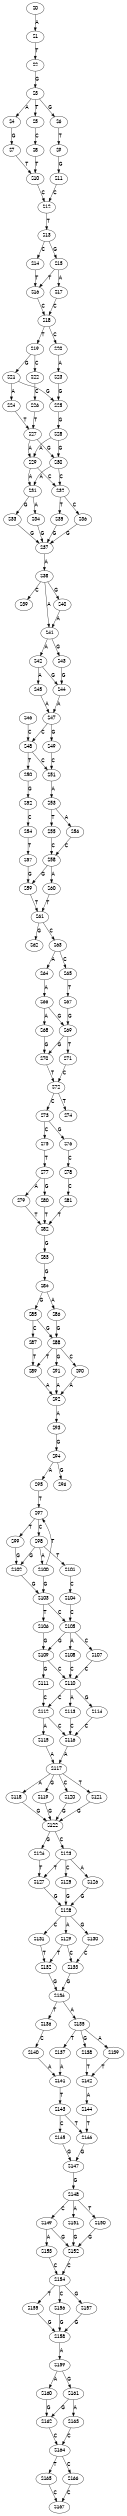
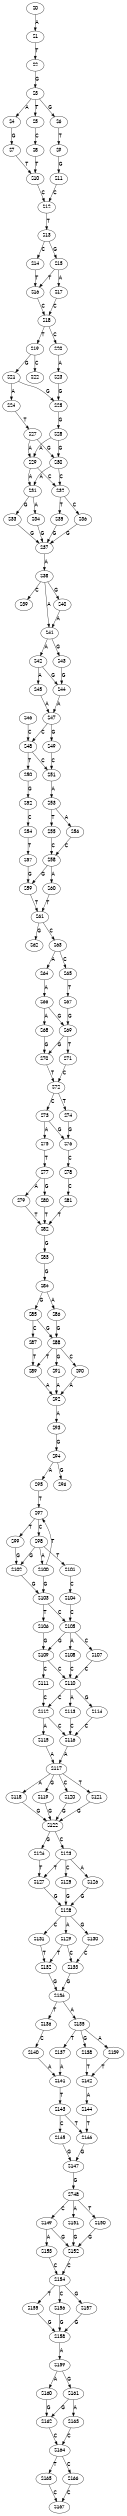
  strict digraph {
    fontname=Lato
    node [fontname=Lato]
    edge [fontname=Lato]
    S0
    S1
    S2
    S3
    S4
    S5
    S6
    S7
    S8
    S9
    S10
    S11
    S12
    S13
    S14
    S15
    S16
    S17
    S18
    S19
    S20
    S21
    S22
    S23
    S24
    S25
-   S26
    S27
    S28
    S29
    S30
    S31
    S32
    S33
    S34
    S35
    S36
    S37
    S38
    S39
    S40
    S41
    S42
    S43
    S44
    S45
    S47
    S46
    S48
    S49
    S50
    S51
    S52
    S53
    S54
    S55
    S56
    S57
    S58
    S59
    S60
    S61
    S62
    S63
    S64
    S65
    S66
    S67
    S68
    S69
    S70
    S71
    S72
    S73
    S74
    S75
    S76
    S77
    S78
    S79
    S80
    S81
    S82
    S83
    S84
    S85
    S86
    S87
    S88
    S89
    S90
    S91
    S92
    S93
    S94
    S95
    S96
    S97
    S98
    S99
    S100
    S101
    S102
    S103
    S104
    S105
    S106
    S107
    S108
    S109
    S110
    S111
    S112
    S113
    S114
    S115
    S116
    S117
    S118
    S119
    S120
    S121
    S122
    S123
    S124
    S125
    S126
    S127
    S128
    S129
    S130
    S131
    S132
    S133
    S134
    S135
    S136
    S137
    S138
    S139
    S140
    S141
    S142
    S143
    S144
    S145
    S146
    S147
-   S148
+   S148 [label=S748]
    S149
    S150
    S151
    S152
    S153
    S154
    S155
    S156
    S157
    S158
    S159
    S160
    S161
    S162
    S163
    S164
    S165
    S166
    S167
    S0 -> S1 [label=A]
    S1 -> S2 [label=T]
    S2 -> S3 [label=G]
    S3 -> S4 [label=A]
    S3 -> S5 [label=T]
    S3 -> S6 [label=G]
    S4 -> S7 [label=G]
    S5 -> S8 [label=C]
    S6 -> S9 [label=T]
    S7 -> S10 [label=T]
    S8 -> S10 [label=T]
    S9 -> S11 [label=G]
    S10 -> S12 [label=C]
    S11 -> S12 [label=C]
    S12 -> S13 [label=T]
    S13 -> S14 [label=C]
    S13 -> S15 [label=G]
    S14 -> S16 [label=T]
    S15 -> S16 [label=T]
    S15 -> S17 [label=A]
    S16 -> S18 [label=C]
    S17 -> S18 [label=C]
    S18 -> S19 [label=T]
    S18 -> S20 [label=C]
    S19 -> S21 [label=G]
    S19 -> S22 [label=C]
    S20 -> S23 [label=A]
    S21 -> S24 [label=A]
    S21 -> S25 [label=G]
-   S22 -> S26 [label=C]
    S23 -> S25 [label=G]
    S24 -> S27 [label=T]
    S25 -> S28 [label=G]
-   S26 -> S27 [label=T]
    S27 -> S29 [label=A]
    S27 -> S30 [label=G]
    S28 -> S29 [label=A]
    S28 -> S30 [label=G]
    S29 -> S31 [label=A]
    S29 -> S32 [label=C]
    S30 -> S31 [label=A]
    S30 -> S32 [label=C]
    S31 -> S33 [label=G]
    S31 -> S34 [label=A]
    S32 -> S35 [label=T]
    S32 -> S36 [label=C]
    S33 -> S37 [label=G]
    S34 -> S37 [label=G]
    S35 -> S37 [label=G]
    S36 -> S37 [label=G]
    S37 -> S38 [label=A]
    S38 -> S39 [label=C]
    S38 -> S40 [label=G]
    S38 -> S41 [label=A]
    S40 -> S41 [label=A]
    S41 -> S42 [label=A]
    S41 -> S43 [label=G]
    S42 -> S44 [label=G]
    S42 -> S45 [label=A]
    S43 -> S44 [label=G]
    S44 -> S47 [label=A]
    S45 -> S47 [label=A]
    S47 -> S48 [label=C]
    S47 -> S49 [label=G]
    S46 -> S48 [label=C]
    S48 -> S50 [label=T]
    S48 -> S51 [label=C]
    S49 -> S51 [label=C]
    S50 -> S52 [label=G]
    S51 -> S53 [label=A]
    S52 -> S54 [label=C]
    S53 -> S55 [label=T]
    S53 -> S56 [label=A]
    S54 -> S57 [label=T]
    S55 -> S58 [label=C]
    S56 -> S58 [label=C]
    S57 -> S59 [label=G]
    S58 -> S59 [label=G]
    S58 -> S60 [label=A]
    S59 -> S61 [label=T]
    S60 -> S61 [label=T]
    S61 -> S62 [label=G]
    S61 -> S63 [label=C]
    S63 -> S64 [label=A]
    S63 -> S65 [label=C]
    S64 -> S66 [label=A]
    S65 -> S67 [label=T]
    S66 -> S68 [label=A]
    S66 -> S69 [label=G]
    S67 -> S69 [label=G]
    S68 -> S70 [label=G]
    S69 -> S70 [label=G]
    S69 -> S71 [label=T]
    S70 -> S72 [label=T]
    S71 -> S72 [label=C]
    S72 -> S73 [label=C]
    S72 -> S74 [label=T]
-   S73 -> S75 [label=C]
+   S73 -> S75 [label=A]
    S73 -> S76 [label=G]
+   S74 -> S76 [label=G]
    S75 -> S77 [label=T]
    S76 -> S78 [label=C]
    S77 -> S79 [label=A]
    S77 -> S80 [label=G]
    S78 -> S81 [label=C]
    S79 -> S82 [label=T]
    S80 -> S82 [label=T]
    S81 -> S82 [label=T]
    S82 -> S83 [label=G]
    S83 -> S84 [label=G]
    S84 -> S85 [label=G]
    S84 -> S86 [label=A]
    S85 -> S87 [label=C]
    S85 -> S88 [label=G]
    S86 -> S88 [label=G]
    S87 -> S89 [label=T]
    S88 -> S89 [label=T]
    S88 -> S90 [label=C]
    S88 -> S91 [label=G]
    S89 -> S92 [label=A]
    S90 -> S92 [label=A]
    S91 -> S92 [label=A]
    S92 -> S93 [label=A]
    S93 -> S94 [label=G]
    S94 -> S95 [label=A]
    S94 -> S96 [label=G]
    S95 -> S97 [label=T]
    S97 -> S98 [label=C]
    S97 -> S99 [label=T]
    S98 -> S100 [label=A]
    S98 -> S101 [label=T]
    S98 -> S102 [label=G]
    S99 -> S102 [label=G]
    S100 -> S97 [label=T]
    S100 -> S103 [label=G]
    S101 -> S104 [label=C]
    S102 -> S103 [label=G]
    S103 -> S105 [label=C]
    S103 -> S106 [label=T]
    S104 -> S105 [label=C]
    S105 -> S107 [label=C]
    S105 -> S108 [label=A]
    S105 -> S109 [label=G]
    S106 -> S109 [label=G]
    S107 -> S110 [label=C]
    S108 -> S110 [label=C]
    S109 -> S110 [label=C]
-   S109 -> S111 [label=G]
+   S109 -> S111 [label=C]
    S110 -> S112 [label=C]
    S110 -> S113 [label=A]
    S110 -> S114 [label=G]
    S111 -> S112 [label=C]
    S112 -> S115 [label=A]
    S112 -> S116 [label=C]
    S113 -> S116 [label=C]
    S114 -> S116 [label=C]
    S115 -> S117 [label=A]
    S116 -> S117 [label=A]
    S117 -> S118 [label=A]
    S117 -> S119 [label=G]
    S117 -> S120 [label=C]
    S117 -> S121 [label=T]
    S118 -> S122 [label=G]
    S119 -> S122 [label=G]
    S120 -> S122 [label=G]
    S121 -> S122 [label=G]
    S122 -> S123 [label=C]
    S122 -> S124 [label=G]
    S123 -> S125 [label=C]
    S123 -> S126 [label=A]
    S123 -> S127 [label=T]
    S124 -> S127 [label=T]
    S125 -> S128 [label=G]
    S126 -> S128 [label=G]
    S127 -> S128 [label=G]
    S128 -> S129 [label=A]
    S128 -> S130 [label=G]
    S128 -> S131 [label=C]
    S129 -> S132 [label=T]
    S129 -> S133 [label=C]
    S130 -> S133 [label=C]
    S131 -> S132 [label=T]
    S132 -> S134 [label=G]
    S133 -> S134 [label=G]
    S134 -> S135 [label=A]
    S134 -> S136 [label=T]
    S135 -> S137 [label=T]
    S135 -> S138 [label=G]
    S135 -> S139 [label=A]
    S136 -> S140 [label=C]
    S137 -> S141 [label=A]
    S138 -> S142 [label=T]
    S139 -> S142 [label=T]
    S140 -> S141 [label=A]
    S141 -> S143 [label=T]
    S142 -> S144 [label=A]
    S143 -> S145 [label=C]
    S143 -> S146 [label=T]
    S144 -> S146 [label=T]
    S145 -> S147 [label=G]
    S146 -> S147 [label=G]
    S147 -> S148 [label=G]
    S148 -> S149 [label=C]
    S148 -> S150 [label=T]
    S148 -> S151 [label=A]
    S149 -> S152 [label=G]
    S149 -> S153 [label=A]
    S150 -> S152 [label=G]
    S151 -> S152 [label=G]
    S152 -> S154 [label=C]
    S153 -> S154 [label=C]
    S154 -> S155 [label=T]
    S154 -> S156 [label=C]
    S154 -> S157 [label=G]
    S155 -> S158 [label=G]
    S156 -> S158 [label=G]
    S157 -> S158 [label=G]
    S158 -> S159 [label=A]
    S159 -> S160 [label=A]
    S159 -> S161 [label=G]
    S160 -> S162 [label=G]
    S161 -> S162 [label=G]
    S161 -> S163 [label=A]
    S162 -> S164 [label=C]
    S163 -> S164 [label=C]
    S164 -> S165 [label=T]
    S164 -> S166 [label=C]
    S165 -> S167 [label=C]
    S166 -> S167 [label=C]
  }
